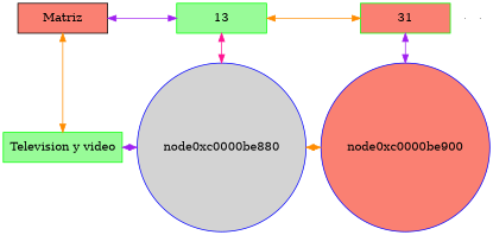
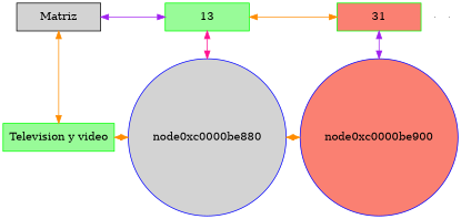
  digraph {
    node [fillcolor=lightgrey shape=box style=filled]
    edge [color=purple dir=both]
-   n1 [fillcolor=salmon group=1 label=Matriz width=1.5]
+   n1 [group=1 label=Matriz width=1.5]
    n2 [color=green fillcolor=palegreen group=13 label=13 width=1.5]
    n3 [color=green fillcolor=salmon group=31 label=31 width=1.5]
    n4 [color=green fillcolor=palegreen group=1 label="Television y video" width=1.5]
    node0xc0000be880 [color=blue group=13 shape=circle width=0.5]
    node0xc0000be900 [color=blue fillcolor=salmon group=31 shape=circle width=0.5]
    e0 [fillcolor=lightpink shape=point width=0]
    e1 [fillcolor=lightpink shape=point width=0]
    subgraph sub_1 {
      rank=same
      n1
      n2
    }
    subgraph sub_2 {
      rank=same
      n2
      n3
    }
    subgraph sub_3 {
      rank=same
      n4
      node0xc0000be880
    }
    subgraph sub_4 {
      rank=same
      node0xc0000be880
      node0xc0000be900
    }
    n1 -> n2
    n1 -> n4 [color=darkorange]
    n2 -> n3 [color=darkorange]
    n2 -> node0xc0000be880 [color=deeppink]
    n3 -> node0xc0000be900
-   n4 -> node0xc0000be880
+   n4 -> node0xc0000be880 [color=darkorange]
    node0xc0000be880 -> node0xc0000be900 [color=darkorange]
  }
